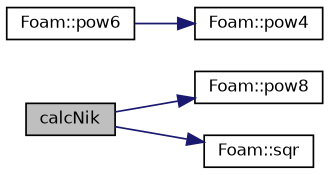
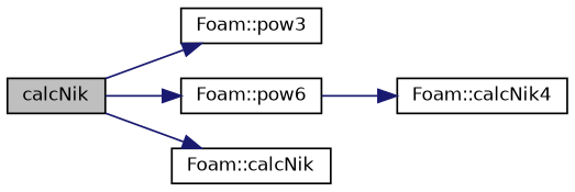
  digraph {
    rankdir=LR
    node [color=black fontname=Helvetica fontsize=10 shape=record]
    edge [color=midnightblue fontname=Helvetica fontsize=10 labelfontname=Helvetica labelfontsize=10 style=solid]
    n1 [fillcolor=grey75 fontcolor=black height=0.2 label=calcNik style=filled width=0.4]
-   n2 [height=0.2 label="Foam::pow8" width=0.4]
+   n2 [height=0.2 label="Foam::pow3" width=0.4]
    n3 [height=0.2 label="Foam::pow6" width=0.4]
-   n4 [height=0.2 label="Foam::sqr" width=0.4]
-   n5 [height=0.2 label="Foam::pow4" width=0.4]
+   n4 [height=0.2 label="Foam::calcNik" width=0.4]
+   n5 [height=0.2 label="Foam::calcNik4" width=0.4]
    n1 -> n2
+   n1 -> n3
    n1 -> n4
    n3 -> n5
  }
